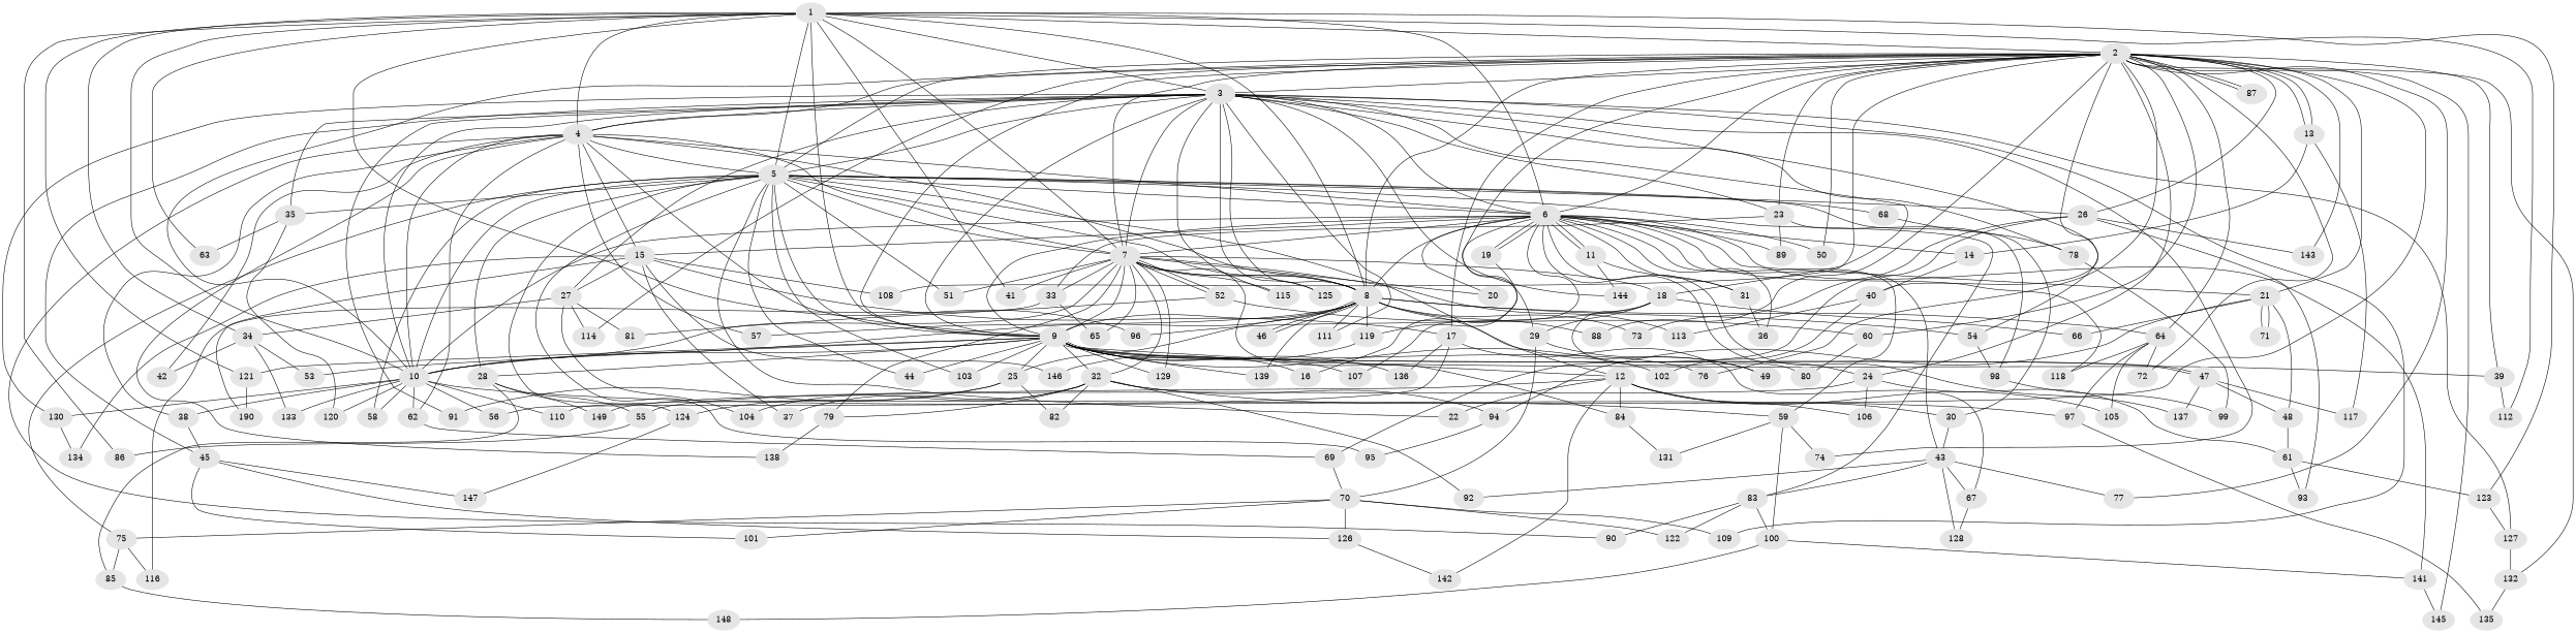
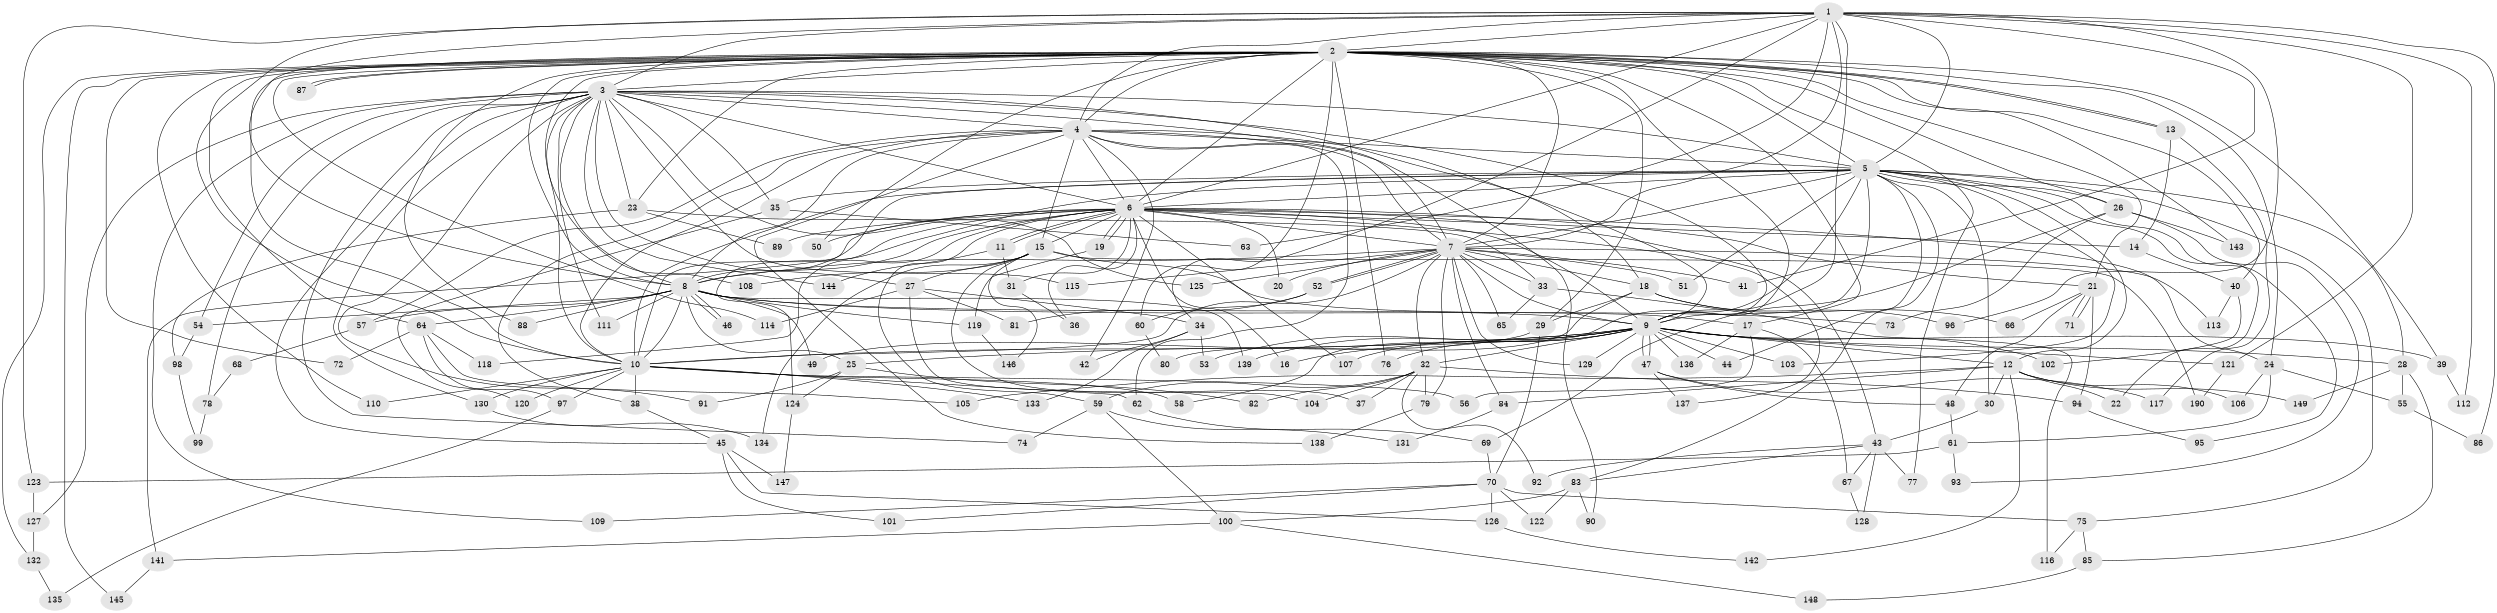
  graph {
    node [color=gray90 style=filled]
    1
    2
    3
    4
    5
    6
    7
    8
    9
    10
    34
    41
    63
    86
    96
    112
    121
    123
    13
    17
    21
    23
    24
    26
    29
    39
    40
    50
    60
    64
    72
    76
    77
    87
    88
    108
    110
    114
    132
    143
    145
    18
    27
    35
    45
    54
    74
    78
    91
    109
    111
    115
    125
    127
    130
    144
    15
    38
    42
    57
    62
    90
    138
    68
    12
    22
    28
    30
    44
    51
    58
    75
    83
    95
    103
    124
    11
    14
    16
    19
    20
    31
    36
    43
    59
    89
    107
    118
    137
    141
    32
    33
    52
    65
    79
    84
    113
    129
    25
    46
    49
    73
    119
    139
    47
    53
    102
    136
    56
    97
    120
    133
    n113 [label=190]
    117
    67
    66
    48
    71
    94
    98
    106
    55
    61
    69
    93
    70
    80
    105
    135
    81
    104
    101
    126
    147
    99
    134
    37
    146
    142
    149
    85
    116
    100
    122
    92
    128
    131
    82
    148
    1 -- 2
    1 -- 3
    1 -- 4
    1 -- 5
    1 -- 6
    1 -- 7
    1 -- 8
    1 -- 9
    1 -- 10
    1 -- 34
    1 -- 41
    1 -- 63
    1 -- 86
    1 -- 96
    1 -- 112
    1 -- 121
    1 -- 123
    2 -- 3
    2 -- 4
    2 -- 5
    2 -- 6
    2 -- 7
    2 -- 8
    2 -- 9
    2 -- 10
    2 -- 13
    2 -- 13
    2 -- 17
    2 -- 21
    2 -- 23
    2 -- 24
    2 -- 26
    2 -- 29
    2 -- 39
    2 -- 40
    2 -- 50
    2 -- 60
    2 -- 64
    2 -- 72
    2 -- 76
    2 -- 77
    2 -- 87
    2 -- 87
    2 -- 88
    2 -- 108
    2 -- 110
    2 -- 114
    2 -- 132
    2 -- 143
    2 -- 145
    3 -- 4
    3 -- 5
    3 -- 6
    3 -- 7
    3 -- 8
    3 -- 9
    3 -- 10
    3 -- 23
    3 -- 18
    3 -- 27
    3 -- 35
    3 -- 45
    3 -- 54
    3 -- 74
    3 -- 78
    3 -- 91
    3 -- 109
    3 -- 111
    3 -- 115
    3 -- 125
    3 -- 127
    3 -- 130
    3 -- 144
    4 -- 5
    4 -- 6
    4 -- 7
    4 -- 8
    4 -- 9
    4 -- 10
    4 -- 15
    4 -- 38
    4 -- 42
    4 -- 57
    4 -- 62
    4 -- 90
    4 -- 138
    5 -- 6
    5 -- 7
    5 -- 8
    5 -- 9
    5 -- 10
    5 -- 26
    5 -- 35
-   5 -- 68
+   57 -- 68
    5 -- 12
    5 -- 22
    5 -- 28
    5 -- 30
    5 -- 44
    5 -- 51
    5 -- 58
    5 -- 75
    5 -- 83
    5 -- 95
    5 -- 103
    5 -- 124
    6 -- 7
    6 -- 8
    6 -- 9
    6 -- 10
    6 -- 21
    6 -- 24
    6 -- 50
    6 -- 15
    6 -- 11
    6 -- 11
    6 -- 14
    6 -- 16
    6 -- 19
    6 -- 19
    6 -- 20
    6 -- 31
    6 -- 36
    6 -- 43
    6 -- 59
    6 -- 89
    6 -- 107
    6 -- 118
    6 -- 137
    6 -- 141
    7 -- 8
    7 -- 9
    7 -- 10
    7 -- 41
    7 -- 18
    7 -- 115
    7 -- 125
    7 -- 51
    7 -- 20
    7 -- 32
    7 -- 33
    7 -- 52
    7 -- 52
    7 -- 65
    7 -- 79
    7 -- 84
    7 -- 113
    7 -- 129
    8 -- 9
    8 -- 10
    8 -- 64
    8 -- 88
    8 -- 54
    8 -- 111
    8 -- 57
    8 -- 25
    8 -- 46
    8 -- 46
    8 -- 49
    8 -- 73
    8 -- 119
    8 -- 139
    9 -- 10
    9 -- 121
    9 -- 39
    9 -- 76
    9 -- 12
    9 -- 28
    9 -- 44
    9 -- 103
    9 -- 16
    9 -- 107
    9 -- 32
    9 -- 129
    9 -- 25
    9 -- 139
    9 -- 47
    9 -- 47
    9 -- 53
    9 -- 102
    9 -- 136
    10 -- 110
    10 -- 130
    10 -- 38
    10 -- 62
    10 -- 58
    10 -- 56
    10 -- 97
    10 -- 120
    10 -- 133
    34 -- 42
    34 -- 53
    34 -- 133
    121 -- n113
    123 -- 127
    13 -- 14
    13 -- 117
    17 -- 136
    17 -- 56
    17 -- 67
    21 -- 66
    21 -- 48
    21 -- 71
    21 -- 71
    21 -- 94
    23 -- 89
    23 -- 33
    23 -- 98
    24 -- 106
    24 -- 55
    24 -- 61
    26 -- 143
    26 -- 73
    26 -- 69
    26 -- 93
    29 -- 49
    29 -- 70
    39 -- 112
    40 -- 113
    40 -- 102
    60 -- 80
    64 -- 72
    64 -- 118
    64 -- 97
    64 -- 105
    132 -- 135
    18 -- 96
    18 -- 29
    18 -- 66
    18 -- 80
    27 -- 34
    27 -- 114
    27 -- 81
    27 -- 104
    35 -- 63
    35 -- 120
    45 -- 101
    45 -- 126
    45 -- 147
    54 -- 98
    78 -- 99
    127 -- 132
    130 -- 134
    15 -- 17
    15 -- 108
    15 -- 27
    15 -- n113
    15 -- 134
    15 -- 37
    15 -- 146
    38 -- 45
    62 -- 69
    68 -- 78
    12 -- 22
    12 -- 30
    12 -- 84
    12 -- 106
    12 -- 105
    12 -- 142
    12 -- 149
    28 -- 55
    28 -- 149
    28 -- 85
    30 -- 43
    75 -- 85
    75 -- 116
    83 -- 90
    83 -- 100
    83 -- 122
    124 -- 147
    11 -- 144
    11 -- 31
    14 -- 40
    19 -- 119
    31 -- 36
    43 -- 77
    43 -- 83
    43 -- 67
    43 -- 92
    43 -- 128
    59 -- 74
    59 -- 100
    59 -- 131
    141 -- 145
    32 -- 59
    32 -- 79
    32 -- 94
    32 -- 104
    32 -- 37
    32 -- 92
    32 -- 82
    33 -- 65
    33 -- 116
    52 -- 60
    52 -- 81
    79 -- 138
    84 -- 131
    25 -- 91
    25 -- 124
    25 -- 82
    119 -- 146
    47 -- 137
    47 -- 117
    47 -- 48
    97 -- 135
    67 -- 128
    48 -- 61
    94 -- 95
    98 -- 99
    55 -- 86
    61 -- 123
    61 -- 93
    69 -- 70
    70 -- 109
    70 -- 75
    70 -- 101
    70 -- 126
    70 -- 122
    126 -- 142
    85 -- 148
    100 -- 141
    100 -- 148
  }
